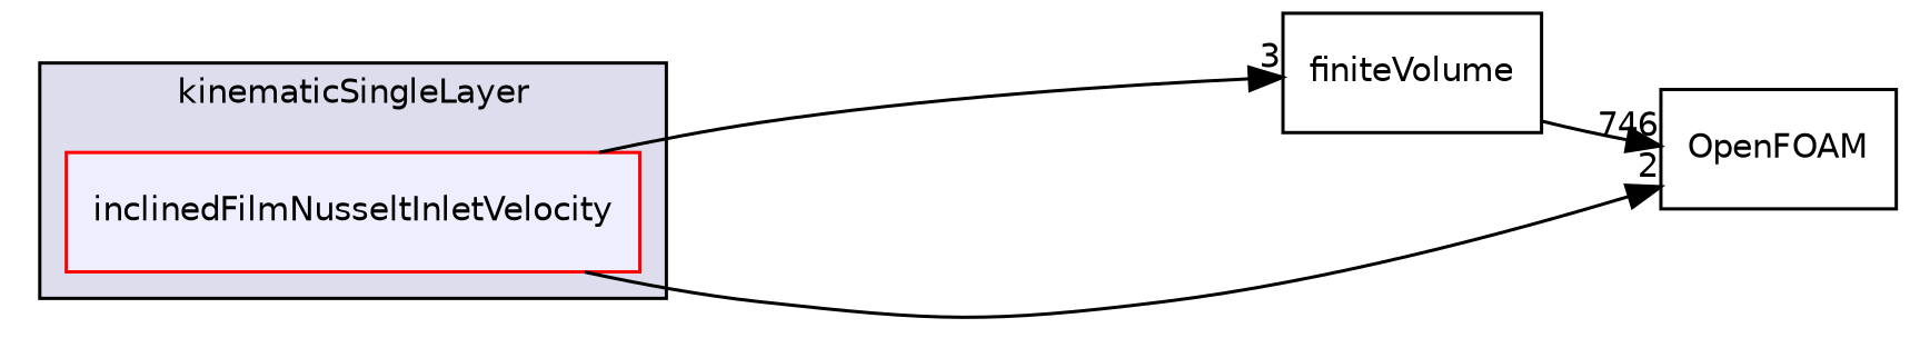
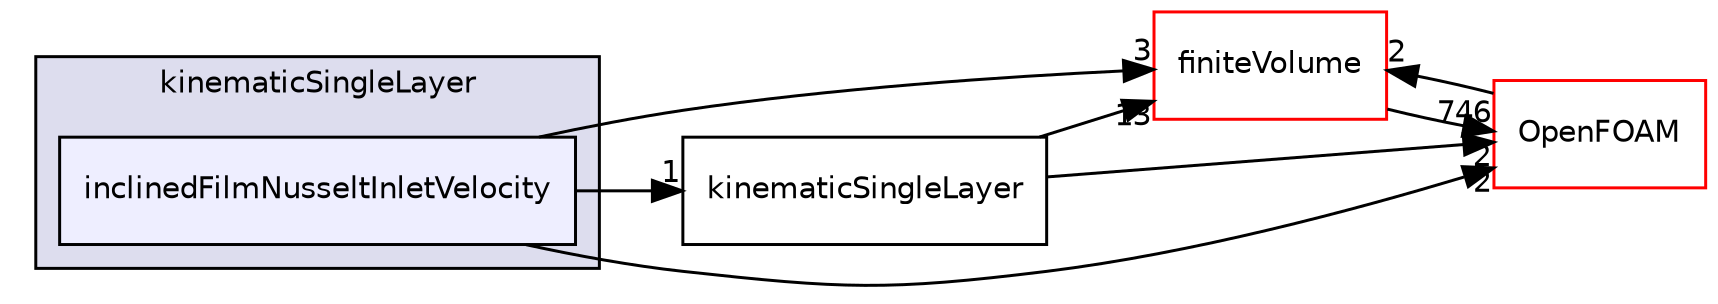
  digraph {
    compound=true
    rankdir=LR
    node [fontname=Helvetica fontsize=10 shape=box]
    edge [headlabel=2 labeldistance=1.5 labelfontname=Helvetica labelfontsize=10]
-   n1 [fillcolor="#eeeeff" label=inclinedFilmNusseltInletVelocity pencolor=black style=filled color=red]
-   n2 [color=black label=finiteVolume]
-   n4 [color=black label=OpenFOAM]
+   n1 [fillcolor="#eeeeff" label=inclinedFilmNusseltInletVelocity pencolor=black style=filled]
+   n2 [color=red label=finiteVolume]
+   n3 [label=kinematicSingleLayer]
+   n4 [color=red label=OpenFOAM]
    subgraph cluster_1 {
      bgcolor="#ddddee"
      fontname=Helvetica
      fontsize=10
      label=kinematicSingleLayer
      pencolor=black
      n1
    }
    n1 -> n2 [headlabel=3]
+   n1 -> n3 [headlabel=1]
    n1 -> n4
    n2 -> n4 [headlabel=746]
+   n3 -> n2 [headlabel=13]
+   n3 -> n4
+   n4 -> n2
  }
